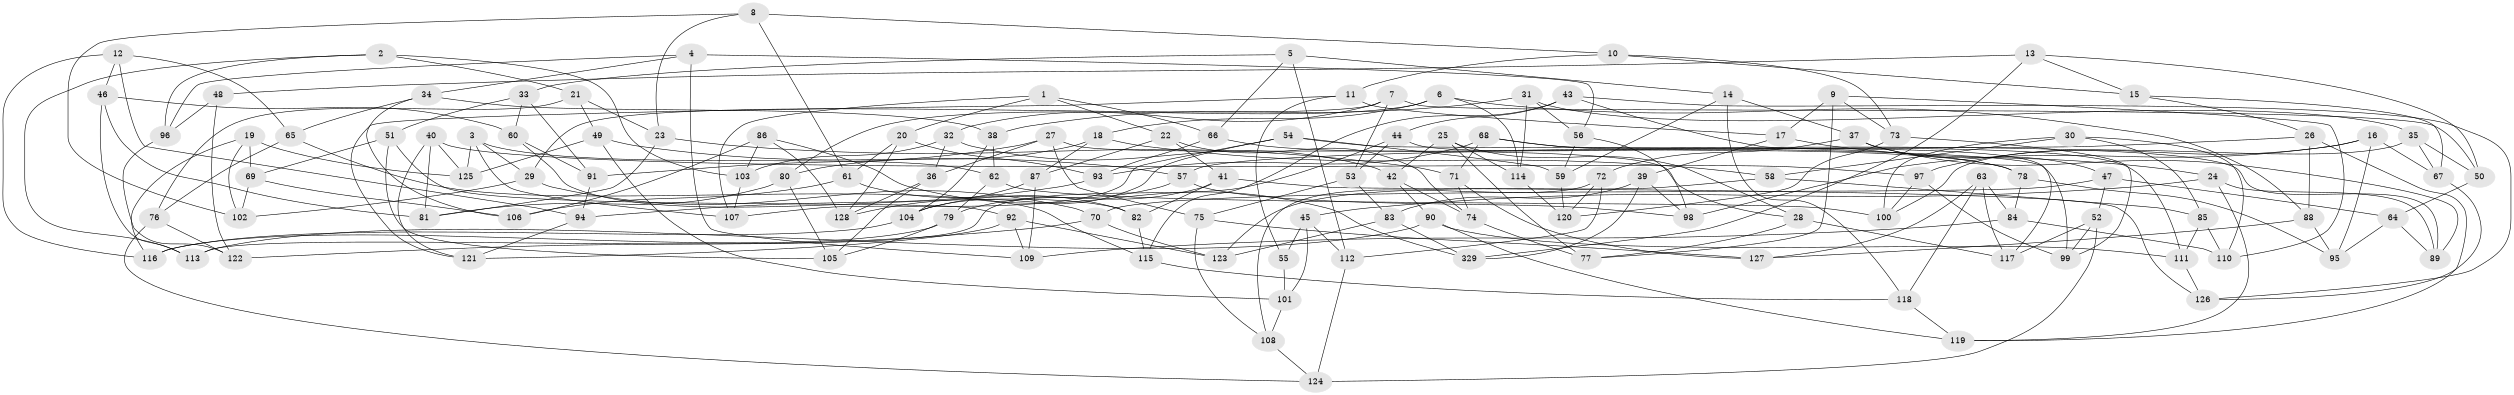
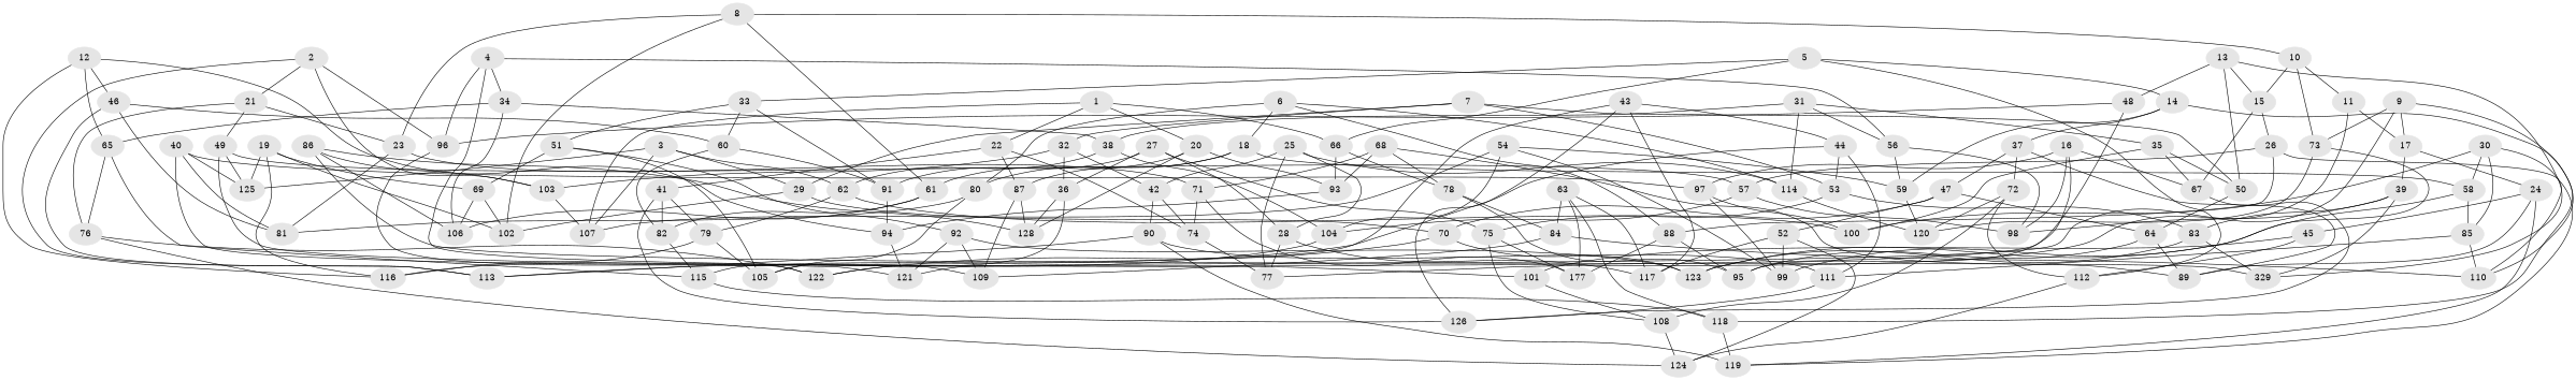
  graph {
    node [color=gray90 style=filled]
    1
    20
    22
    66
    107
    61
    93
    128
    87
    41
    74
    78
    2
    21
    96
    103
    113
    23
    49
    76
    122
    3
    29
    62
    125
    102
    70
    100
    79
    4
    34
    56
    109
    65
    38
    106
    59
    98
    5
    14
    33
    112
    37
    118
    91
    51
    60
    124
    6
    18
    80
    88
    114
    58
    81
    105
    95
-   127
+   127 [label=177]
    120
    7
    32
    50
    53
    42
    36
    64
    75
    83
    8
    10
    73
    11
    15
    71
    82
    9
    17
    77
    110
    24
    39
    99
-   55
    121
    26
    67
    101
    12
    46
    94
    116
    115
    13
    48
    n95 [label=329]
    89
    47
    72
    119
    57
    126
    16
    97
    45
    85
    123
    19
    69
    25
    28
    117
    90
    104
    27
    108
    30
    111
    31
    35
    92
    52
    40
    43
    44
    54
    63
    84
    68
    86
    1 -- 20
    1 -- 22
    1 -- 66
    1 -- 107
    20 -- 61
    20 -- 93
    20 -- 128
    22 -- 87
    22 -- 41
    22 -- 74
    66 -- 93
    66 -- 78
    61 -- 106
    61 -- 82
    93 -- 94
    87 -- 128
    87 -- 109
    41 -- 79
    41 -- 82
    41 -- 126
    74 -- 77
    78 -- 95
    78 -- 84
    2 -- 21
    2 -- 96
    2 -- 103
    2 -- 113
    21 -- 23
    21 -- 49
    21 -- 76
    96 -- 122
    103 -- 107
    23 -- 81
    23 -- 71
    49 -- 125
    49 -- 101
    49 -- 57
    76 -- 122
    76 -- 124
    3 -- 107
    3 -- 29
    3 -- 62
    3 -- 125
    29 -- 102
    29 -- 70
    62 -- 100
    62 -- 79
    70 -- 122
    70 -- 123
    79 -- 105
    79 -- 116
    4 -- 96
    4 -- 34
    4 -- 56
    4 -- 109
    34 -- 65
    34 -- 38
    34 -- 106
    56 -- 59
    56 -- 98
    65 -- 76
    65 -- 115
    38 -- 62
    38 -- 104
    59 -- 120
    5 -- 66
    5 -- 14
    5 -- 33
    5 -- 112
    14 -- 59
    14 -- 37
    14 -- 118
    33 -- 91
    33 -- 51
    33 -- 60
    112 -- 124
    37 -- 89
    37 -- 47
    37 -- 72
    118 -- 119
    91 -- 94
    51 -- 105
    51 -- 69
    51 -- 92
    60 -- 91
    60 -- 82
    6 -- 18
    6 -- 80
    6 -- 88
    6 -- 114
    18 -- 87
    18 -- 80
    18 -- 58
    80 -- 81
    80 -- 105
    88 -- 95
    88 -- 127
    114 -- 120
    58 -- 85
    58 -- 123
    7 -- 29
    7 -- 32
    7 -- 50
    7 -- 53
    32 -- 103
    32 -- 42
    32 -- 36
    50 -- 64
    53 -- 75
    53 -- 83
    42 -- 74
    42 -- 90
    36 -- 128
    36 -- 105
    64 -- 95
    64 -- 89
    75 -- 127
    75 -- 108
    83 -- n95
    83 -- 123
    8 -- 61
    8 -- 23
    8 -- 102
    8 -- 10
    10 -- 73
    10 -- 11
    10 -- 15
    73 -- 120
    73 -- 99
    11 -- 17
-   11 -- 55
    11 -- 121
    15 -- 26
    15 -- 67
    71 -- 74
    71 -- 127
    82 -- 115
    9 -- 73
    9 -- 17
    9 -- 77
    9 -- 110
    17 -- 24
    17 -- 39
    24 -- 89
    24 -- 119
    24 -- 45
    39 -- 98
    39 -- 83
    39 -- n95
-   55 -- 101
    26 -- 88
    26 -- 119
    26 -- 57
    67 -- 126
    101 -- 108
    12 -- 65
    12 -- 46
    12 -- 94
    12 -- 116
    46 -- 113
    46 -- 60
    46 -- 81
    94 -- 121
    115 -- 118
    13 -- 50
    13 -- 15
    13 -- 48
    13 -- n95
    48 -- 96
    48 -- 122
    47 -- 70
    47 -- 64
    47 -- 52
    72 -- 112
    72 -- 120
    72 -- 108
    57 -- 98
    57 -- 104
    16 -- 98
    16 -- 95
    16 -- 67
    16 -- 97
    97 -- 100
    97 -- 99
    45 -- 112
-   45 -- 55
    45 -- 101
    85 -- 110
    85 -- 111
    19 -- 125
    19 -- 102
    19 -- 116
    19 -- 69
    69 -- 102
    69 -- 106
    25 -- 114
    25 -- 42
    25 -- 77
    25 -- 28
    28 -- 77
    28 -- 117
    90 -- 113
    90 -- 119
    90 -- 111
    104 -- 116
    27 -- 91
    27 -- 36
    27 -- 75
    27 -- 28
    108 -- 124
    30 -- 100
    30 -- 58
    30 -- 110
    30 -- 85
    111 -- 126
    31 -- 56
    31 -- 38
    31 -- 114
    31 -- 35
    35 -- 100
    35 -- 50
    35 -- 67
    92 -- 109
    92 -- 121
    92 -- 123
    52 -- 124
    52 -- 99
    52 -- 117
    40 -- 125
    40 -- 81
    40 -- 121
    40 -- 97
    43 -- 115
    43 -- 126
    43 -- 117
    43 -- 44
    44 -- 113
    44 -- 53
    44 -- 111
    54 -- 107
    54 -- 59
    54 -- 99
    54 -- 104
    63 -- 118
    63 -- 127
    63 -- 117
    63 -- 84
    84 -- 109
    84 -- 110
    68 -- 93
    68 -- 78
    68 -- 71
    68 -- 89
    86 -- 128
    86 -- 103
    86 -- 106
    86 -- n95
  }
